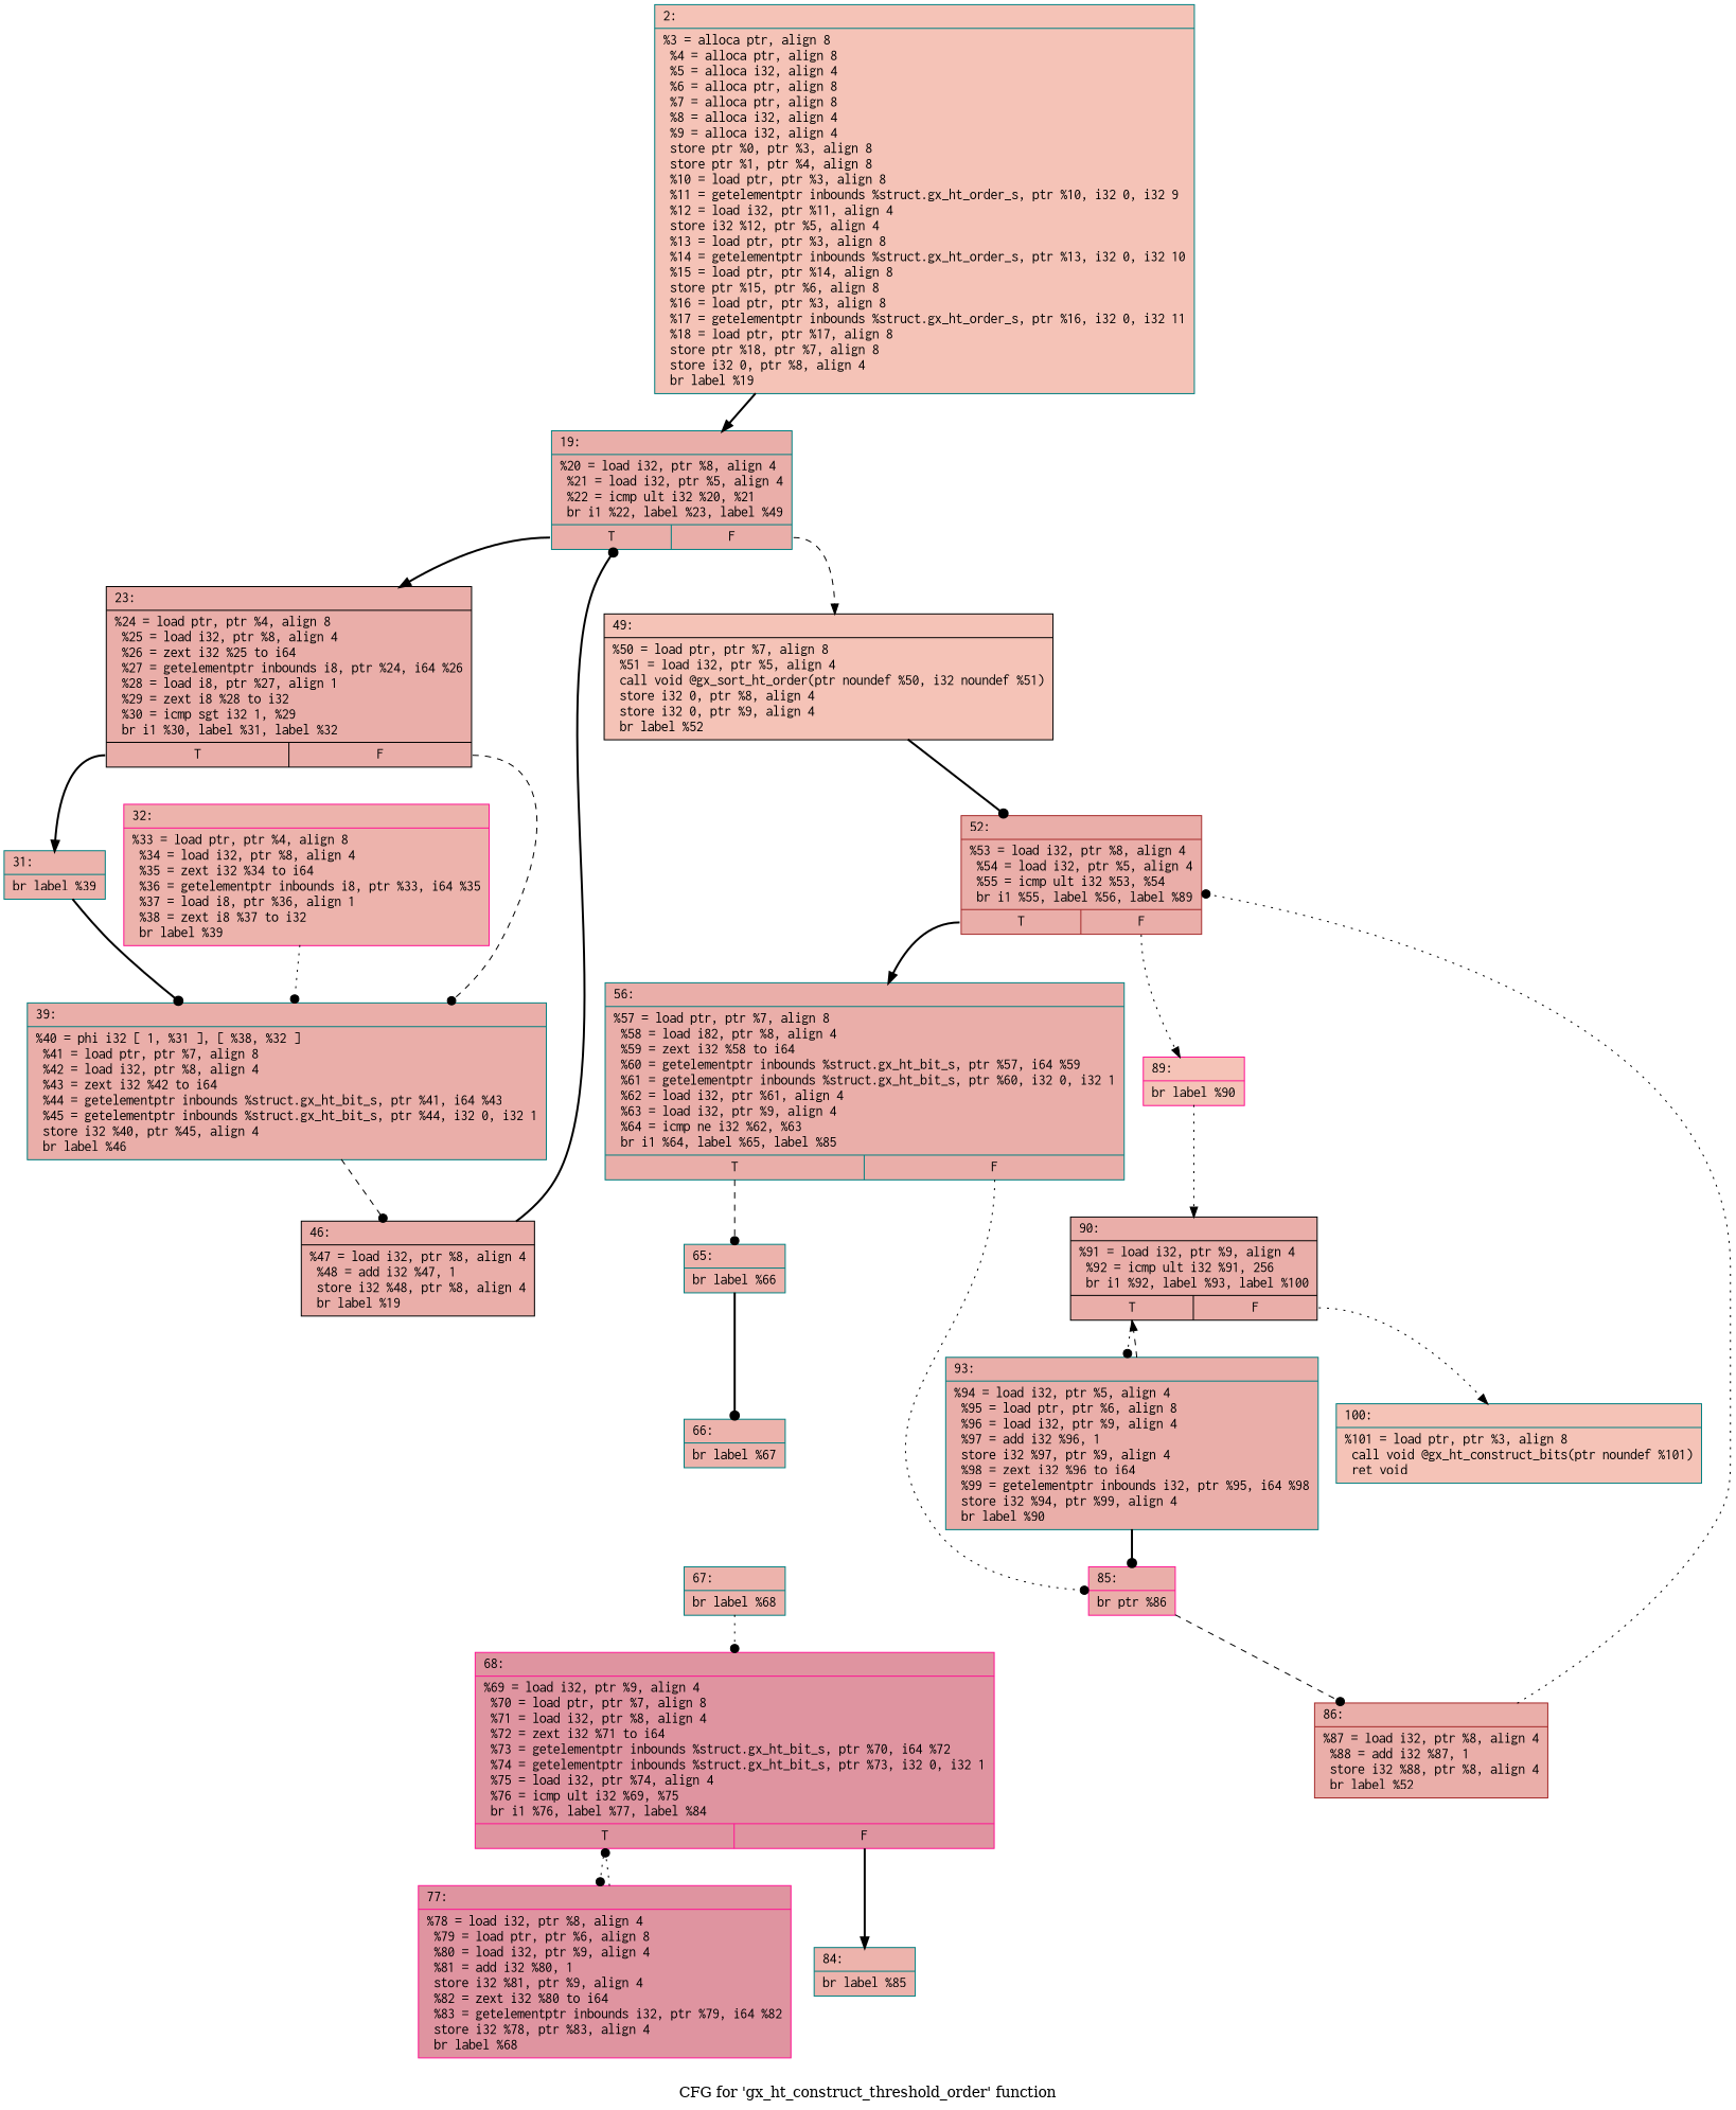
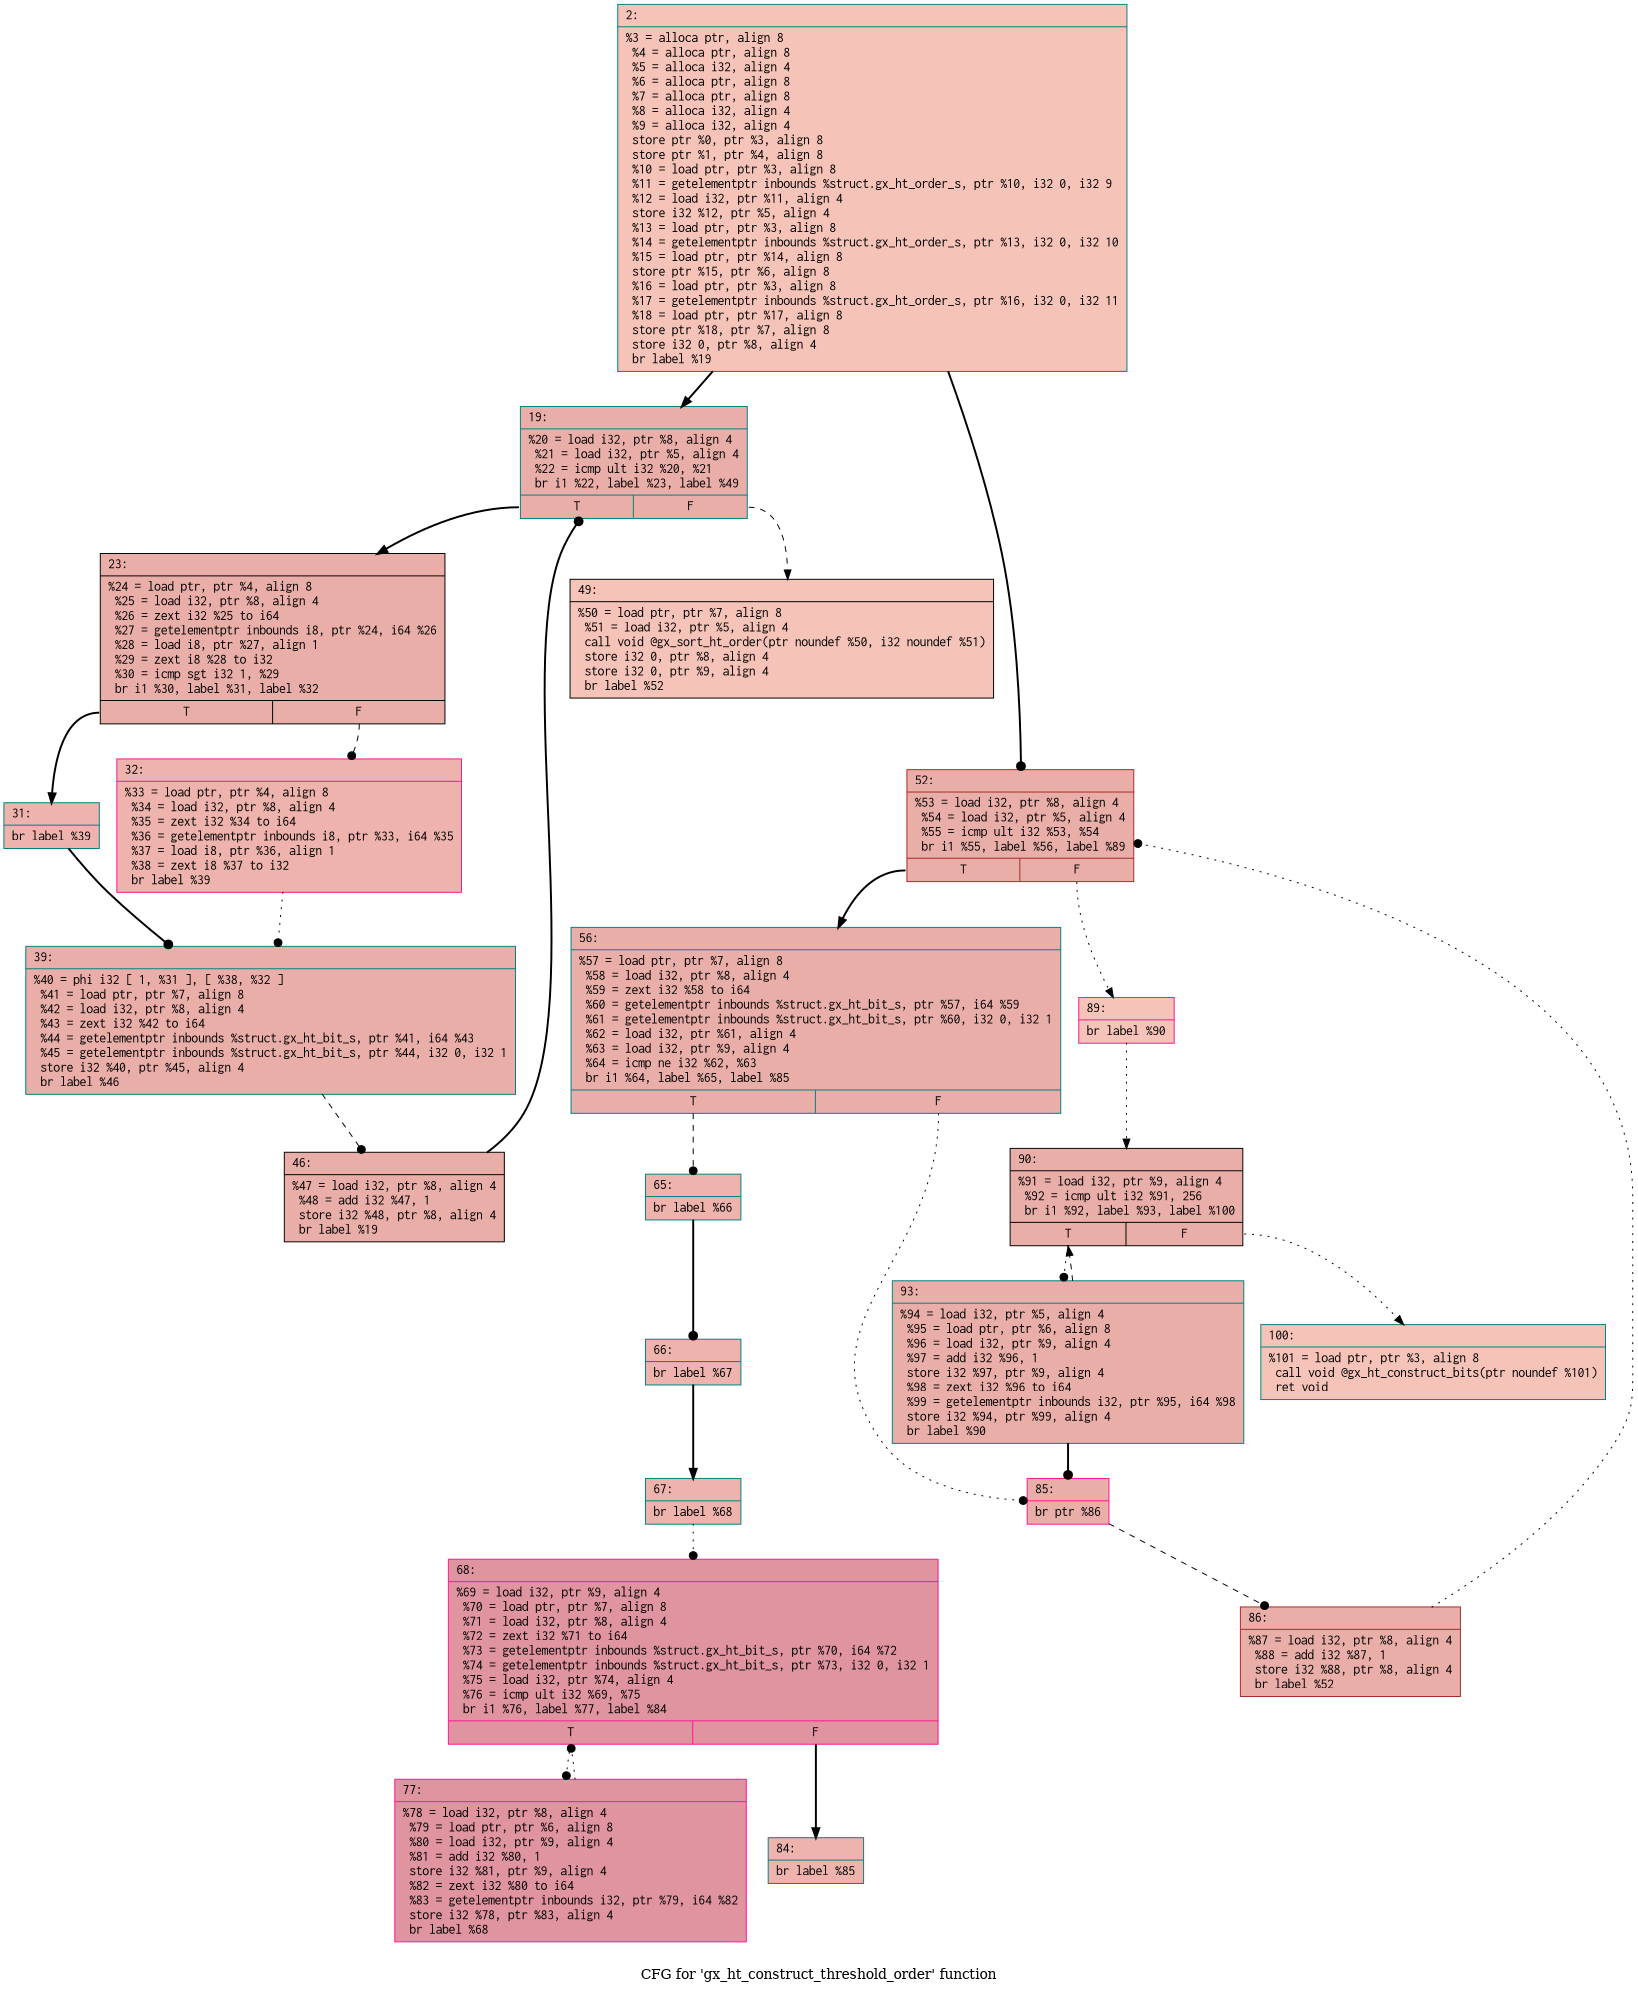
  digraph {
    label="CFG for 'gx_ht_construct_threshold_order' function"
    node [color=teal fillcolor="#d0473d70" fontname=Courier shape=record style=filled]
    edge [arrowhead=dot style=bold]
    n1 [fillcolor="#e8765c70" label="{2:\l|  %3 = alloca ptr, align 8\l  %4 = alloca ptr, align 8\l  %5 = alloca i32, align 4\l  %6 = alloca ptr, align 8\l  %7 = alloca ptr, align 8\l  %8 = alloca i32, align 4\l  %9 = alloca i32, align 4\l  store ptr %0, ptr %3, align 8\l  store ptr %1, ptr %4, align 8\l  %10 = load ptr, ptr %3, align 8\l  %11 = getelementptr inbounds %struct.gx_ht_order_s, ptr %10, i32 0, i32 9\l  %12 = load i32, ptr %11, align 4\l  store i32 %12, ptr %5, align 4\l  %13 = load ptr, ptr %3, align 8\l  %14 = getelementptr inbounds %struct.gx_ht_order_s, ptr %13, i32 0, i32 10\l  %15 = load ptr, ptr %14, align 8\l  store ptr %15, ptr %6, align 8\l  %16 = load ptr, ptr %3, align 8\l  %17 = getelementptr inbounds %struct.gx_ht_order_s, ptr %16, i32 0, i32 11\l  %18 = load ptr, ptr %17, align 8\l  store ptr %18, ptr %7, align 8\l  store i32 0, ptr %8, align 4\l  br label %19\l}"]
    n2 [label="{19:\l|  %20 = load i32, ptr %8, align 4\l  %21 = load i32, ptr %5, align 4\l  %22 = icmp ult i32 %20, %21\l  br i1 %22, label %23, label %49\l|{<s0>T|<s1>F}}"]
    n3 [color=black label="{23:\l|  %24 = load ptr, ptr %4, align 8\l  %25 = load i32, ptr %8, align 4\l  %26 = zext i32 %25 to i64\l  %27 = getelementptr inbounds i8, ptr %24, i64 %26\l  %28 = load i8, ptr %27, align 1\l  %29 = zext i8 %28 to i32\l  %30 = icmp sgt i32 1, %29\l  br i1 %30, label %31, label %32\l|{<s0>T|<s1>F}}"]
    n4 [color=black fillcolor="#e8765c70" label="{49:\l|  %50 = load ptr, ptr %7, align 8\l  %51 = load i32, ptr %5, align 4\l  call void @gx_sort_ht_order(ptr noundef %50, i32 noundef %51)\l  store i32 0, ptr %8, align 4\l  store i32 0, ptr %9, align 4\l  br label %52\l}"]
    n5 [fillcolor="#d6524470" label="{31:\l|  br label %39\l}"]
    n6 [color=deeppink fillcolor="#d6524470" label="{32:\l|  %33 = load ptr, ptr %4, align 8\l  %34 = load i32, ptr %8, align 4\l  %35 = zext i32 %34 to i64\l  %36 = getelementptr inbounds i8, ptr %33, i64 %35\l  %37 = load i8, ptr %36, align 1\l  %38 = zext i8 %37 to i32\l  br label %39\l}"]
    n7 [color=brown label="{52:\l|  %53 = load i32, ptr %8, align 4\l  %54 = load i32, ptr %5, align 4\l  %55 = icmp ult i32 %53, %54\l  br i1 %55, label %56, label %89\l|{<s0>T|<s1>F}}"]
    n8 [label="{39:\l|  %40 = phi i32 [ 1, %31 ], [ %38, %32 ]\l  %41 = load ptr, ptr %7, align 8\l  %42 = load i32, ptr %8, align 4\l  %43 = zext i32 %42 to i64\l  %44 = getelementptr inbounds %struct.gx_ht_bit_s, ptr %41, i64 %43\l  %45 = getelementptr inbounds %struct.gx_ht_bit_s, ptr %44, i32 0, i32 1\l  store i32 %40, ptr %45, align 4\l  br label %46\l}"]
-   n9 [label="{56:\l|  %57 = load ptr, ptr %7, align 8\l  %58 = load i82, ptr %8, align 4\l  %59 = zext i32 %58 to i64\l  %60 = getelementptr inbounds %struct.gx_ht_bit_s, ptr %57, i64 %59\l  %61 = getelementptr inbounds %struct.gx_ht_bit_s, ptr %60, i32 0, i32 1\l  %62 = load i32, ptr %61, align 4\l  %63 = load i32, ptr %9, align 4\l  %64 = icmp ne i32 %62, %63\l  br i1 %64, label %65, label %85\l|{<s0>T|<s1>F}}"]
+   n9 [label="{56:\l|  %57 = load ptr, ptr %7, align 8\l  %58 = load i32, ptr %8, align 4\l  %59 = zext i32 %58 to i64\l  %60 = getelementptr inbounds %struct.gx_ht_bit_s, ptr %57, i64 %59\l  %61 = getelementptr inbounds %struct.gx_ht_bit_s, ptr %60, i32 0, i32 1\l  %62 = load i32, ptr %61, align 4\l  %63 = load i32, ptr %9, align 4\l  %64 = icmp ne i32 %62, %63\l  br i1 %64, label %65, label %85\l|{<s0>T|<s1>F}}"]
    n10 [color=deeppink fillcolor="#e8765c70" label="{89:\l|  br label %90\l}"]
    n11 [color=black label="{46:\l|  %47 = load i32, ptr %8, align 4\l  %48 = add i32 %47, 1\l  store i32 %48, ptr %8, align 4\l  br label %19\l}"]
    n12 [fillcolor="#d6524470" label="{65:\l|  br label %66\l}"]
    n13 [color=deeppink label="{85:\l|  br ptr %86\l}"]
    n14 [color=black label="{90:\l|  %91 = load i32, ptr %9, align 4\l  %92 = icmp ult i32 %91, 256\l  br i1 %92, label %93, label %100\l|{<s0>T|<s1>F}}"]
    n15 [fillcolor="#d6524470" label="{66:\l|  br label %67\l}"]
    n16 [color=brown label="{86:\l|  %87 = load i32, ptr %8, align 4\l  %88 = add i32 %87, 1\l  store i32 %88, ptr %8, align 4\l  br label %52\l}"]
    n17 [label="{93:\l|  %94 = load i32, ptr %5, align 4\l  %95 = load ptr, ptr %6, align 8\l  %96 = load i32, ptr %9, align 4\l  %97 = add i32 %96, 1\l  store i32 %97, ptr %9, align 4\l  %98 = zext i32 %96 to i64\l  %99 = getelementptr inbounds i32, ptr %95, i64 %98\l  store i32 %94, ptr %99, align 4\l  br label %90\l}"]
    n18 [fillcolor="#e8765c70" label="{100:\l|  %101 = load ptr, ptr %3, align 8\l  call void @gx_ht_construct_bits(ptr noundef %101)\l  ret void\l}"]
    n19 [fillcolor="#d6524470" label="{67:\l|  br label %68\l}"]
    n20 [color=deeppink fillcolor="#b70d2870" label="{68:\l|  %69 = load i32, ptr %9, align 4\l  %70 = load ptr, ptr %7, align 8\l  %71 = load i32, ptr %8, align 4\l  %72 = zext i32 %71 to i64\l  %73 = getelementptr inbounds %struct.gx_ht_bit_s, ptr %70, i64 %72\l  %74 = getelementptr inbounds %struct.gx_ht_bit_s, ptr %73, i32 0, i32 1\l  %75 = load i32, ptr %74, align 4\l  %76 = icmp ult i32 %69, %75\l  br i1 %76, label %77, label %84\l|{<s0>T|<s1>F}}"]
    n21 [color=deeppink fillcolor="#b70d2870" label="{77:\l|  %78 = load i32, ptr %8, align 4\l  %79 = load ptr, ptr %6, align 8\l  %80 = load i32, ptr %9, align 4\l  %81 = add i32 %80, 1\l  store i32 %81, ptr %9, align 4\l  %82 = zext i32 %80 to i64\l  %83 = getelementptr inbounds i32, ptr %79, i64 %82\l  store i32 %78, ptr %83, align 4\l  br label %68\l}"]
    n22 [fillcolor="#d6524470" label="{84:\l|  br label %85\l}"]
    n1 -> n2 [arrowhead=normal]
    n2 -> n3 [arrowhead=normal tailport=s0]
    n2 -> n4 [arrowhead=normal style=dashed tailport=s1]
    n3 -> n5 [arrowhead=normal tailport=s0]
-   n3 -> n8 [style=dashed tailport=s1]
-   n4 -> n7
+   n3 -> n6 [style=dashed tailport=s1]
+   n1 -> n7
    n5 -> n8
    n6 -> n8 [style=dotted]
    n7 -> n9 [arrowhead=normal tailport=s0]
    n7 -> n10 [arrowhead=normal style=dotted tailport=s1]
    n8 -> n11 [style=dashed]
    n9 -> n12 [style=dashed tailport=s0]
    n9 -> n13 [style=dotted tailport=s1]
    n10 -> n14 [arrowhead=normal style=dotted]
    n11 -> n2
    n12 -> n15
    n13 -> n16 [style=dashed]
    n14 -> n17 [style=dotted tailport=s0]
    n14 -> n18 [arrowhead=normal style=dotted tailport=s1]
+   n15 -> n19 [arrowhead=normal]
    n16 -> n7 [style=dotted]
    n17 -> n13
    n17 -> n14 [arrowhead=normal style=dashed]
    n19 -> n20 [style=dotted]
    n20 -> n21 [style=dotted tailport=s0]
    n20 -> n22 [arrowhead=normal tailport=s1]
    n21 -> n20 [style=dotted]
  }
